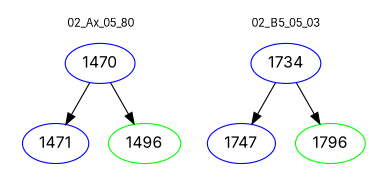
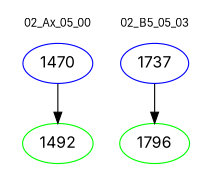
  digraph {
    fontname=Inter
    node [color=blue fontname=Inter]
    edge [color=black fontname=Inter]
    n1 [label=1470]
-   n2 [label=1471]
-   n3 [color=green label=1496]
-   n4 [label=1734]
-   n5 [label=1747]
+   n3 [color=green label=1492]
+   n4 [label=1737]
    n6 [color=green label=1796]
    subgraph cluster_1 {
      color=white
      fontsize=10
-     label="02_Ax_05_80"
+     label="02_Ax_05_00"
      n1
-     n2
      n3
    }
    subgraph cluster_2 {
      color=white
      fontsize=10
      label="02_B5_05_03"
      n4
-     n5
      n6
    }
-   n1 -> n2
    n1 -> n3
-   n4 -> n5
    n4 -> n6
  }
